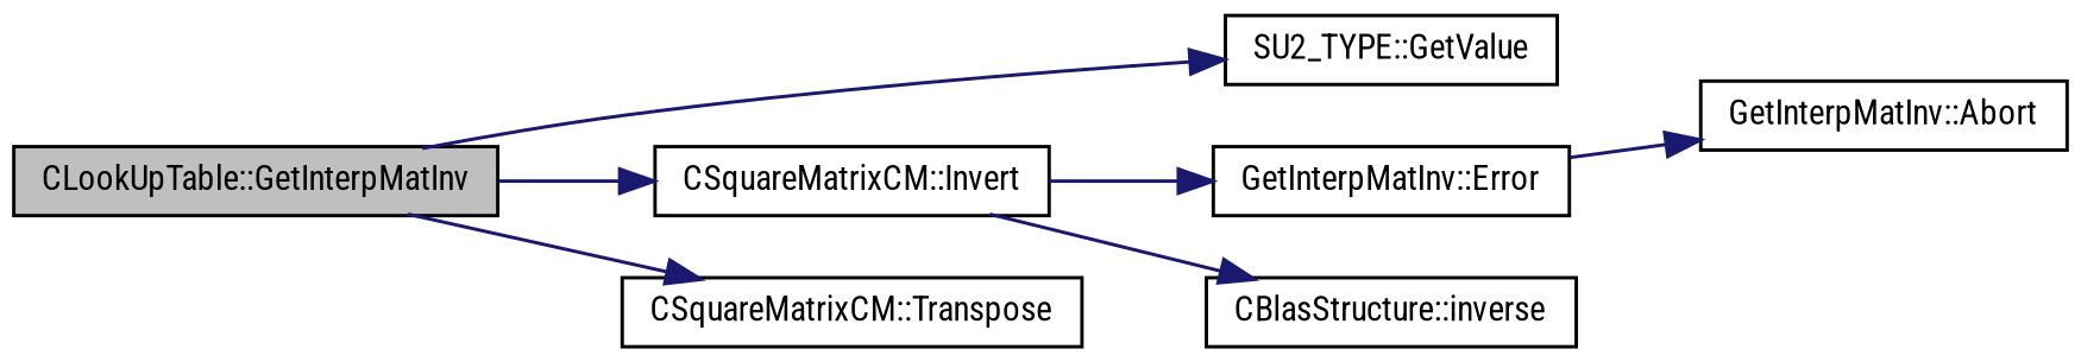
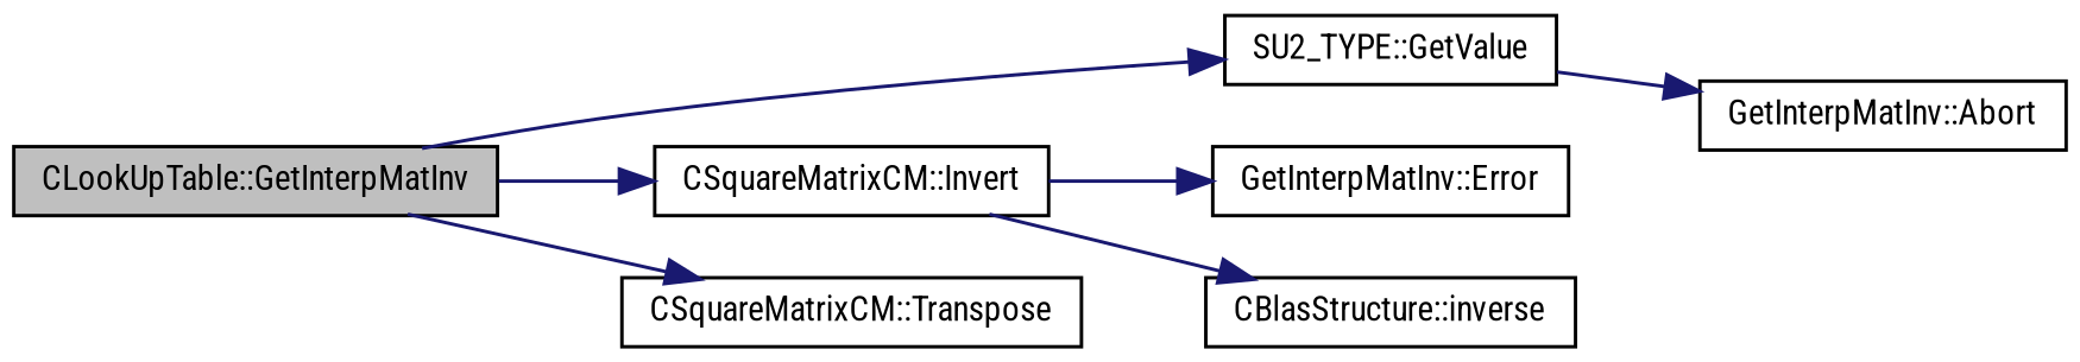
  digraph {
    fontname="Roboto Condensed"
    rankdir=LR
    node [color=black fillcolor=white fontname="Roboto Condensed" fontsize=10 shape=record style=filled]
    edge [color=midnightblue fontname="Roboto Condensed" fontsize=10 labelfontname=Helvetica labelfontsize=10 style=solid]
    n1 [fillcolor=grey75 fontcolor=black height=0.2 label="CLookUpTable::GetInterpMatInv" width=0.4]
    n2 [height=0.2 label="SU2_TYPE::GetValue" width=0.4]
    n3 [height=0.2 label="CSquareMatrixCM::Invert" width=0.4]
    n4 [height=0.2 label="CSquareMatrixCM::Transpose" width=0.4]
    n5 [height=0.2 label="GetInterpMatInv::Error" width=0.4]
    n6 [height=0.2 label="CBlasStructure::inverse" width=0.4]
    n7 [height=0.2 label="GetInterpMatInv::Abort" width=0.4]
    n1 -> n2
    n1 -> n3
    n1 -> n4
    n3 -> n5
    n3 -> n6
-   n5 -> n7
+   n2 -> n7
  }
